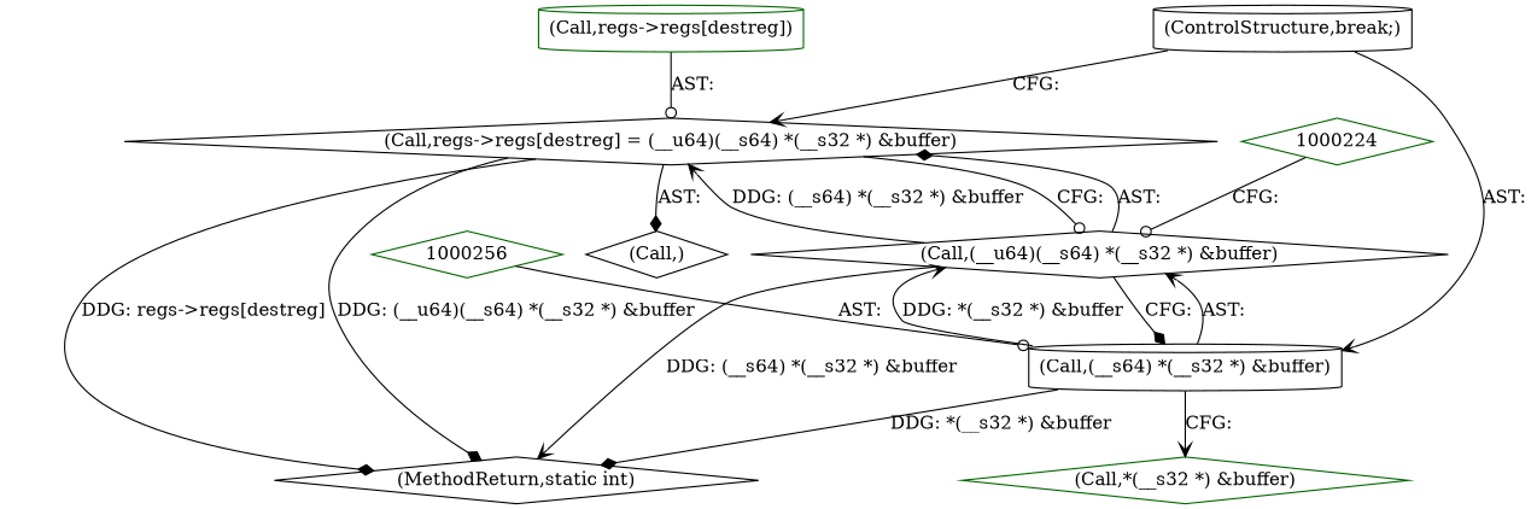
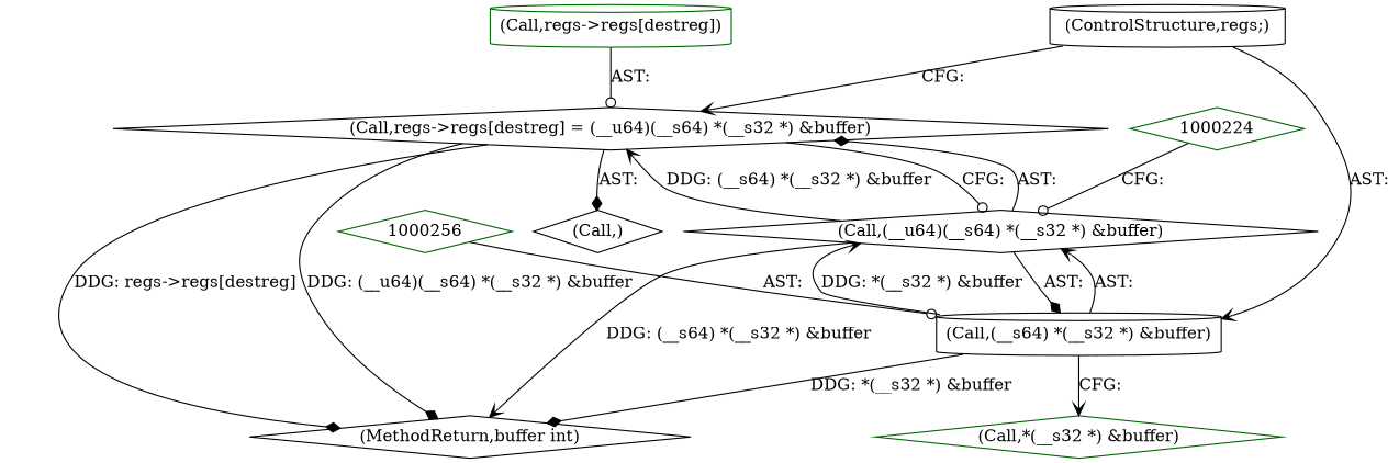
  digraph {
    node [color=black shape=diamond]
    edge [arrowhead=vee]
    n1 [label="(Call,regs->regs[destreg] = (__u64)(__s64) *(__s32 *) &buffer)"]
    n2 [label="(Call,(__u64)(__s64) *(__s32 *) &buffer)"]
-   n3 [label="(MethodReturn,static int)"]
+   n3 [label="(MethodReturn,buffer int)"]
    n4 [label="(Call,)"]
    n5 [label="(Call,(__s64) *(__s32 *) &buffer)" shape=cylinder]
    n6 [color=darkgreen label="(Call,*(__s32 *) &buffer)"]
    n7 [color=darkgreen label="(Call,regs->regs[destreg])" shape=cylinder]
-   n8 [label="(ControlStructure,break;)" shape=cylinder]
+   n8 [label="(ControlStructure,regs;)" shape=cylinder]
    1000224 [color=darkgreen]
    n10 [color=darkgreen label=1000256]
    n1 -> n2 [arrowhead=odot label="CFG: "]
    n1 -> n3 [arrowhead=diamond label="DDG: (__u64)(__s64) *(__s32 *) &buffer"]
    n1 -> n3 [arrowhead=diamond label="DDG: regs->regs[destreg]"]
    n1 -> n4 [arrowhead=diamond label="AST: "]
    n2 -> n1 [arrowhead=diamond label="AST: "]
    n2 -> n1 [label="DDG: (__s64) *(__s32 *) &buffer"]
    n2 -> n3 [label="DDG: (__s64) *(__s32 *) &buffer"]
-   n2 -> n5 [arrowhead=diamond label="CFG: "]
+   n2 -> n5 [arrowhead=diamond label="AST: "]
    n5 -> n2 [label="AST: "]
    n5 -> n2 [label="DDG: *(__s32 *) &buffer"]
    n5 -> n3 [arrowhead=diamond label="DDG: *(__s32 *) &buffer"]
    n5 -> n6 [label="CFG: "]
    n7 -> n1 [arrowhead=odot label="AST: "]
    n8 -> n1 [label="CFG: "]
    n8 -> n5 [label="AST: "]
    1000224 -> n2 [arrowhead=odot label="CFG: "]
    n10 -> n5 [arrowhead=odot label="AST: "]
  }
